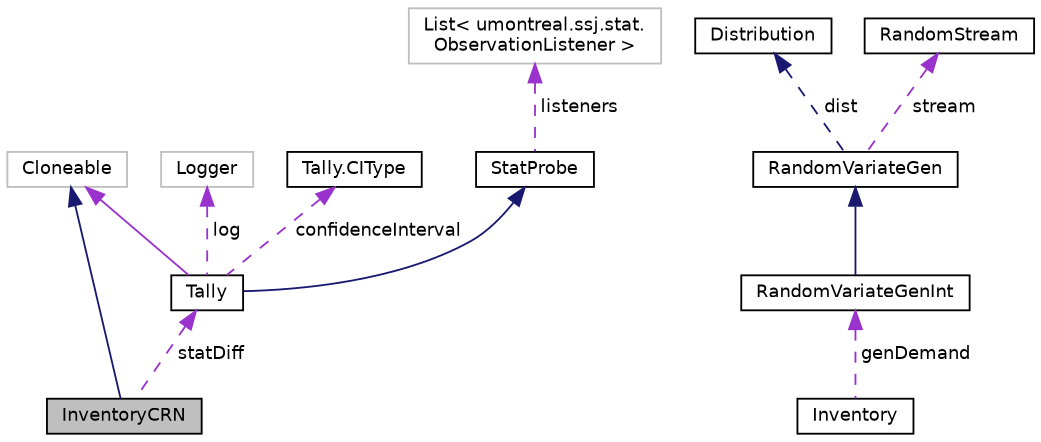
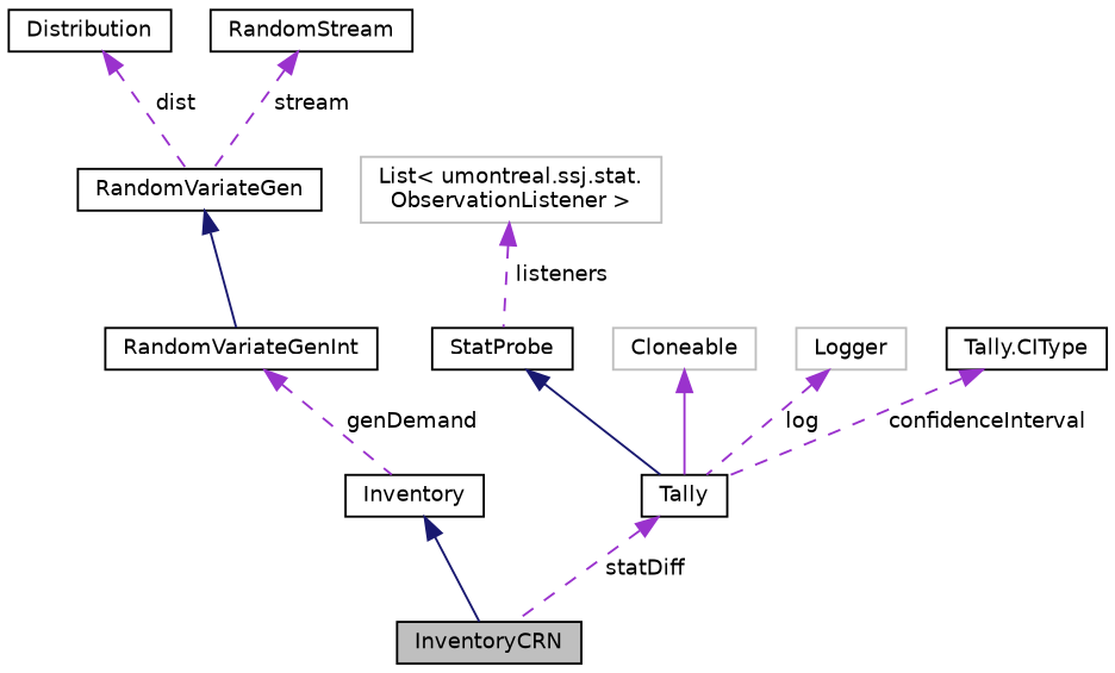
  digraph {
    node [color=black fontname=Helvetica fontsize=10 shape=record]
    edge [color=darkorchid3 dir=back fontname=Helvetica fontsize=10 labelfontname=Helvetica labelfontsize=10 style=dashed]
    n1 [fillcolor=grey75 fontcolor=black height=0.2 label=InventoryCRN style=filled width=0.4]
    n2 [height=0.2 label=Inventory width=0.4]
    n3 [height=0.2 label=Tally width=0.4]
    n4 [height=0.2 label=StatProbe width=0.4]
    n5 [color=grey75 height=0.2 label="List\< umontreal.ssj.stat.\lObservationListener \>" width=0.4]
    n6 [color=grey75 height=0.2 label=Cloneable width=0.4]
    n7 [color=grey75 height=0.2 label=Logger width=0.4]
    n8 [height=0.2 label="Tally.CIType" width=0.4]
    n9 [height=0.2 label=RandomVariateGenInt width=0.4]
    n10 [height=0.2 label=RandomVariateGen width=0.4]
    n11 [height=0.2 label=Distribution width=0.4]
    n12 [height=0.2 label=RandomStream width=0.4]
-   n6 -> n1 [color=midnightblue style=solid]
+   n2 -> n1 [color=midnightblue style=solid]
    n3 -> n1 [label=" statDiff"]
    n4 -> n3 [color=midnightblue style=solid]
    n5 -> n4 [label=" listeners"]
    n6 -> n3 [style=solid]
    n7 -> n3 [label=" log"]
    n8 -> n3 [label=" confidenceInterval"]
    n9 -> n2 [label=" genDemand"]
    n10 -> n9 [color=midnightblue style=solid]
-   n11 -> n10 [color=midnightblue label=" dist"]
+   n11 -> n10 [label=" dist"]
    n12 -> n10 [label=" stream"]
  }
